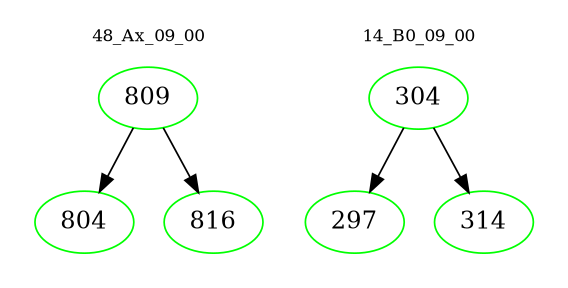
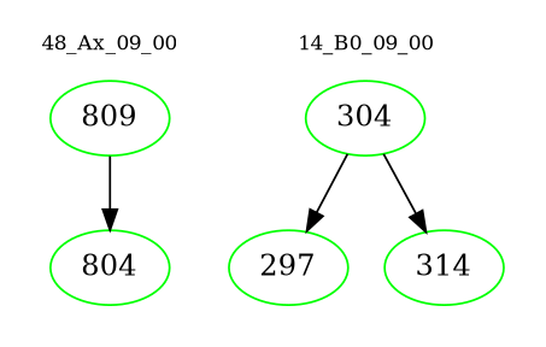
  digraph {
    node [color=green]
    edge [color=black]
    n1 [label=809]
    n2 [label=804]
-   n3 [label=816]
    n4 [label=304]
    n5 [label=297]
    n6 [label=314]
    subgraph cluster_1 {
      color=white
      fontsize=10
      label="48_Ax_09_00"
      n1
      n2
-     n3
    }
    subgraph cluster_2 {
      color=white
      fontsize=10
      label="14_B0_09_00"
      n4
      n5
      n6
    }
    n1 -> n2
-   n1 -> n3
    n4 -> n5
    n4 -> n6
  }
